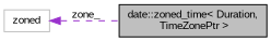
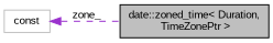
  digraph {
    rankdir=LR
    fontname="Liberation Sans"
    node [fontname="Liberation Sans" fontsize=10 shape=record style=filled]
    n1 [color=black fillcolor=grey75 fontcolor=black height=0.2 label="date::zoned_time\< Duration,\l TimeZonePtr \>" width=0.4]
-   n2 [color=grey75 fillcolor=white height=0.2 label=zoned width=0.4]
+   n2 [color=grey75 fillcolor=white height=0.2 label=const width=0.4]
    n2 -> n1 [color=darkorchid3 dir=back fontname="Liberation Sans" fontsize=10 label=" zone_" labelfontname=Helvetica labelfontsize=10 style=dashed]
  }
